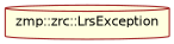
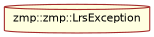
  digraph {
    rankdir=LR
-   n1 [color=brown fillcolor=lightyellow fontname=Helvetica fontsize=10 height=0.2 label="zmp::zrc::LrsException" shape=cylinder style=filled width=0.4]
+   n1 [color=brown fillcolor=lightyellow fontname=Helvetica fontsize=10 height=0.2 label="zmp::zmp::LrsException" shape=cylinder style=filled width=0.4]
  }
